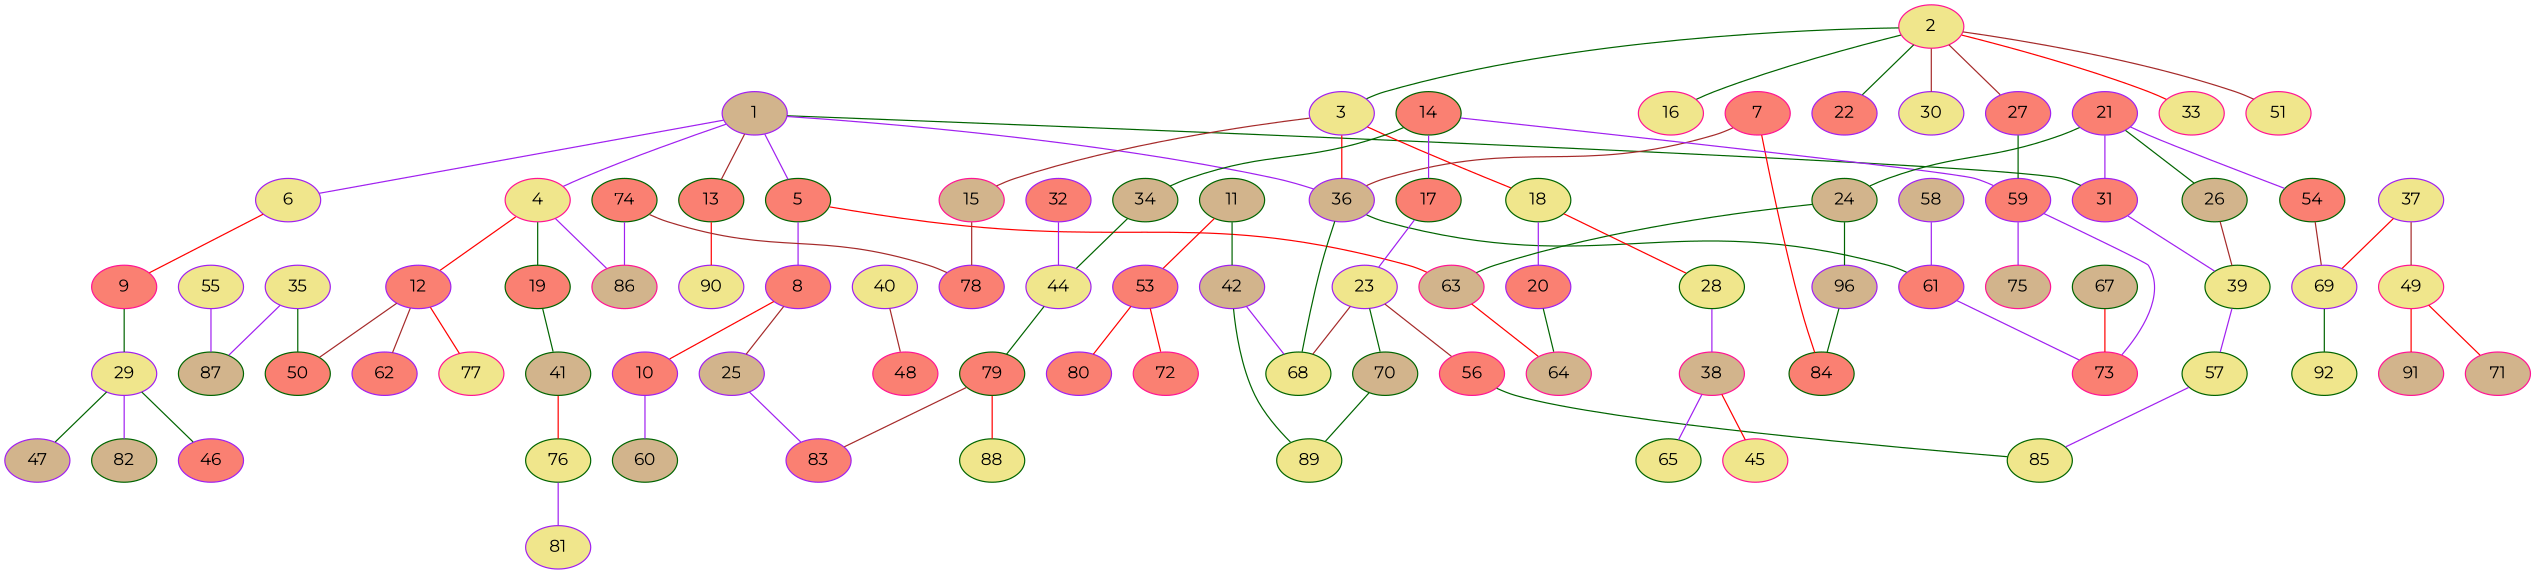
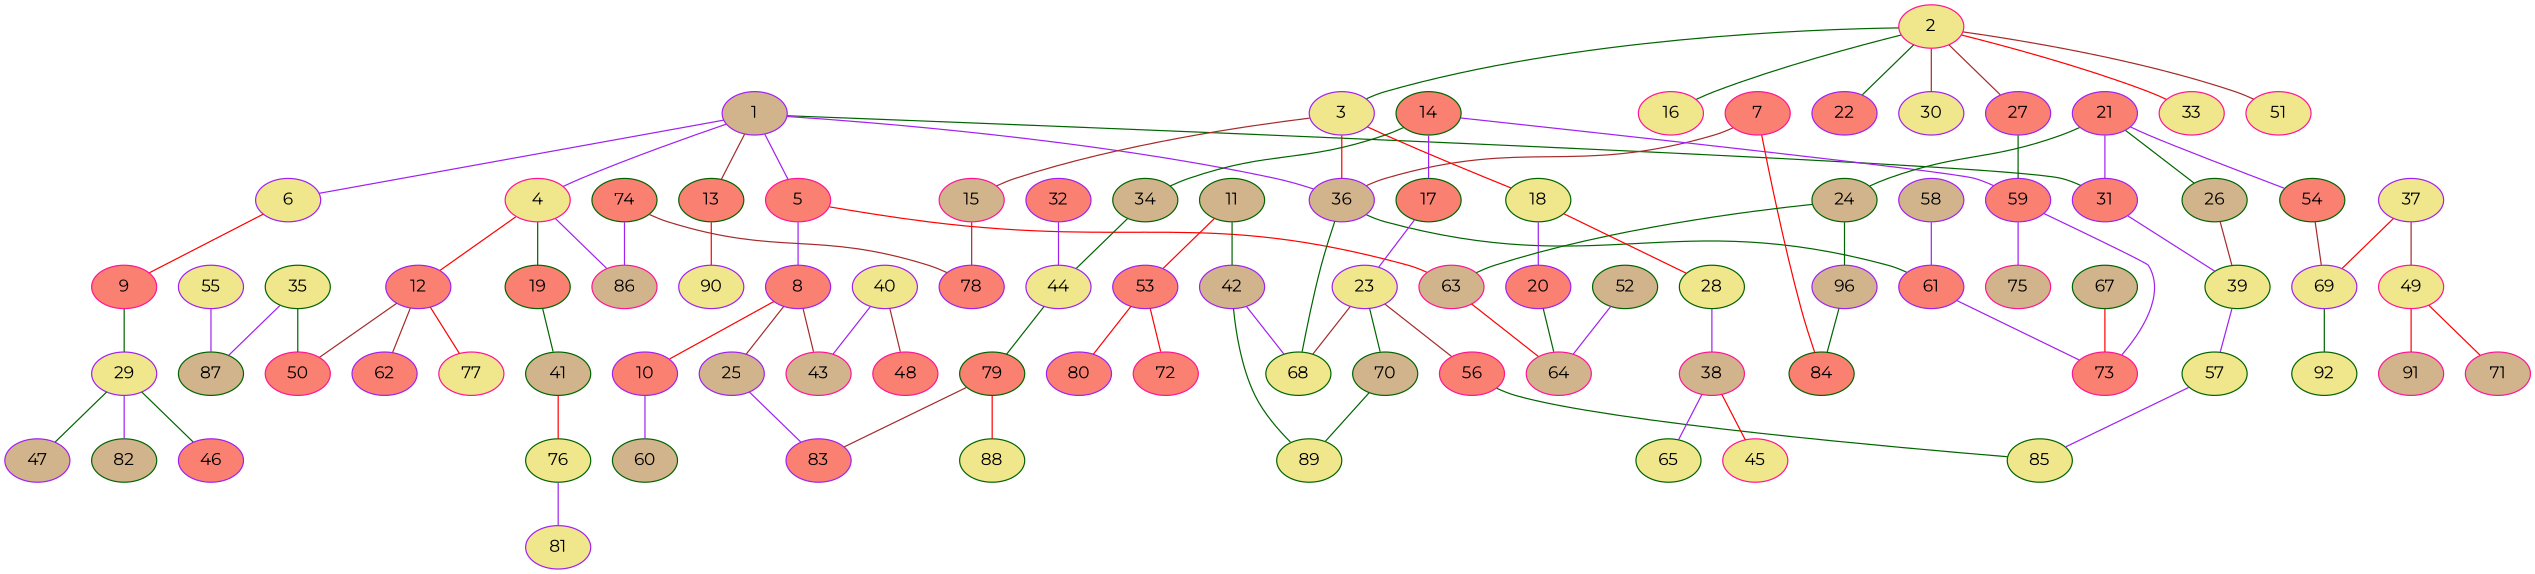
  graph {
    fontname=Montserrat
    node [color=purple fillcolor=salmon fontname=Montserrat style=filled]
    edge [color=purple fontname=Montserrat weight=1.0]
    1 [fillcolor=tan]
    4 [color=deeppink fillcolor=khaki]
-   5 [color=darkgreen]
+   5 [color=deeppink]
    6 [fillcolor=khaki]
    13 [color=darkgreen]
    31
    36 [fillcolor=tan]
    12
    19 [color=darkgreen]
    86 [color=deeppink fillcolor=tan]
    8
    63 [color=deeppink fillcolor=tan]
    9 [color=deeppink]
    90 [fillcolor=khaki]
    39 [color=darkgreen fillcolor=khaki]
    68 [color=darkgreen fillcolor=khaki]
    61
    2 [color=deeppink fillcolor=khaki]
    3 [fillcolor=khaki]
    16 [color=deeppink fillcolor=khaki]
    22
    27
    30 [fillcolor=khaki]
    33 [color=deeppink fillcolor=khaki]
    51 [color=deeppink fillcolor=khaki]
    15 [color=deeppink fillcolor=tan]
    18 [color=darkgreen fillcolor=khaki]
    59
    78
    20
    28 [color=darkgreen fillcolor=khaki]
-   50 [color=darkgreen]
+   50 [color=deeppink]
    62
    77 [color=deeppink fillcolor=khaki]
    41 [color=darkgreen fillcolor=tan]
    10
    25 [fillcolor=tan]
+   43 [color=deeppink fillcolor=tan]
    29 [fillcolor=khaki]
    7 [color=deeppink]
    84 [color=darkgreen]
    60 [color=darkgreen fillcolor=tan]
    83
    46
    47 [fillcolor=tan]
    82 [color=darkgreen fillcolor=tan]
    11 [color=darkgreen fillcolor=tan]
    42 [fillcolor=tan]
    53
    89 [color=darkgreen fillcolor=khaki]
    72 [color=deeppink]
    80
    14 [color=darkgreen]
    17 [color=darkgreen]
    34 [color=darkgreen fillcolor=tan]
    23 [fillcolor=khaki]
    44 [fillcolor=khaki]
    73 [color=deeppink]
    75 [color=deeppink fillcolor=tan]
    56 [color=deeppink]
    70 [color=darkgreen fillcolor=tan]
    64 [color=deeppink fillcolor=tan]
    38 [color=deeppink fillcolor=tan]
    76 [color=darkgreen fillcolor=khaki]
    21
    24 [color=darkgreen fillcolor=tan]
    26 [color=darkgreen fillcolor=tan]
    54 [color=darkgreen]
    n69 [fillcolor=tan label=96]
    69 [fillcolor=khaki]
    85 [color=darkgreen fillcolor=khaki]
    57 [color=darkgreen fillcolor=khaki]
    45 [color=deeppink fillcolor=khaki]
    65 [color=darkgreen fillcolor=khaki]
    32
    79 [color=darkgreen]
-   35 [fillcolor=khaki]
+   35 [color=darkgreen fillcolor=khaki]
    87 [color=darkgreen fillcolor=tan]
    37 [fillcolor=khaki]
    49 [color=deeppink fillcolor=khaki]
    71 [color=deeppink fillcolor=tan]
    91 [color=deeppink fillcolor=tan]
    92 [color=darkgreen fillcolor=khaki]
    40 [fillcolor=khaki]
    48 [color=deeppink]
    81 [fillcolor=khaki]
    88 [color=darkgreen fillcolor=khaki]
+   52 [color=darkgreen fillcolor=tan]
    55 [fillcolor=khaki]
    58 [fillcolor=tan]
    67 [color=darkgreen fillcolor=tan]
    74 [color=darkgreen]
    1 -- 4
    1 -- 5
    1 -- 6
    1 -- 13 [color=brown]
    1 -- 31 [color=darkgreen]
    1 -- 36
    4 -- 12 [color=red]
    4 -- 19 [color=darkgreen]
    4 -- 86
    5 -- 8
    5 -- 63 [color=red]
    6 -- 9 [color=red]
    13 -- 90 [color=red]
    31 -- 39
    36 -- 68 [color=darkgreen]
    36 -- 61 [color=darkgreen]
    12 -- 50 [color=brown]
    12 -- 62 [color=brown]
    12 -- 77 [color=red]
    19 -- 41 [color=darkgreen]
    8 -- 10 [color=red]
    8 -- 25 [color=brown]
+   8 -- 43 [color=brown]
    63 -- 64 [color=red]
    9 -- 29 [color=darkgreen]
    39 -- 57
    61 -- 73
    2 -- 3 [color=darkgreen]
    2 -- 16 [color=darkgreen]
    2 -- 22 [color=darkgreen]
    2 -- 27 [color=brown]
    2 -- 30 [color=brown]
    2 -- 33 [color=red]
    2 -- 51 [color=brown]
    3 -- 36 [color=red]
    3 -- 15 [color=brown]
    3 -- 18 [color=red]
    27 -- 59 [color=darkgreen]
    15 -- 78 [color=brown]
    18 -- 20
    18 -- 28 [color=red]
    59 -- 73
    59 -- 75
    20 -- 64 [color=darkgreen]
    28 -- 38
    41 -- 76 [color=red]
    10 -- 60
    25 -- 83
    29 -- 46 [color=darkgreen]
    29 -- 47 [color=darkgreen]
    29 -- 82
    7 -- 36 [color=brown]
    7 -- 84 [color=red]
    11 -- 42 [color=darkgreen]
    11 -- 53 [color=red]
    42 -- 68
    42 -- 89 [color=darkgreen]
    53 -- 72 [color=red]
    53 -- 80 [color=red]
    14 -- 59
    14 -- 17
    14 -- 34 [color=darkgreen]
    17 -- 23
    34 -- 44 [color=darkgreen]
    23 -- 68 [color=brown]
    23 -- 56 [color=brown]
    23 -- 70 [color=darkgreen]
    44 -- 79 [color=darkgreen]
    56 -- 85 [color=darkgreen]
    70 -- 89 [color=darkgreen]
    38 -- 45 [color=red]
    38 -- 65
    76 -- 81
    21 -- 31
    21 -- 24 [color=darkgreen]
    21 -- 26 [color=darkgreen]
    21 -- 54
    24 -- 63 [color=darkgreen]
    24 -- n69 [color=darkgreen]
    26 -- 39 [color=brown]
    54 -- 69 [color=brown]
    n69 -- 84 [color=darkgreen]
    69 -- 92 [color=darkgreen]
    57 -- 85
    32 -- 44
    79 -- 83 [color=brown]
    79 -- 88 [color=red]
    35 -- 50 [color=darkgreen]
    35 -- 87
    37 -- 69 [color=red]
    37 -- 49 [color=brown weight=2.0]
    49 -- 71 [color=red]
    49 -- 91 [color=red]
+   40 -- 43
    40 -- 48 [color=brown]
+   52 -- 64
    55 -- 87
    58 -- 61
    67 -- 73 [color=red]
    74 -- 86
    74 -- 78 [color=brown]
  }
